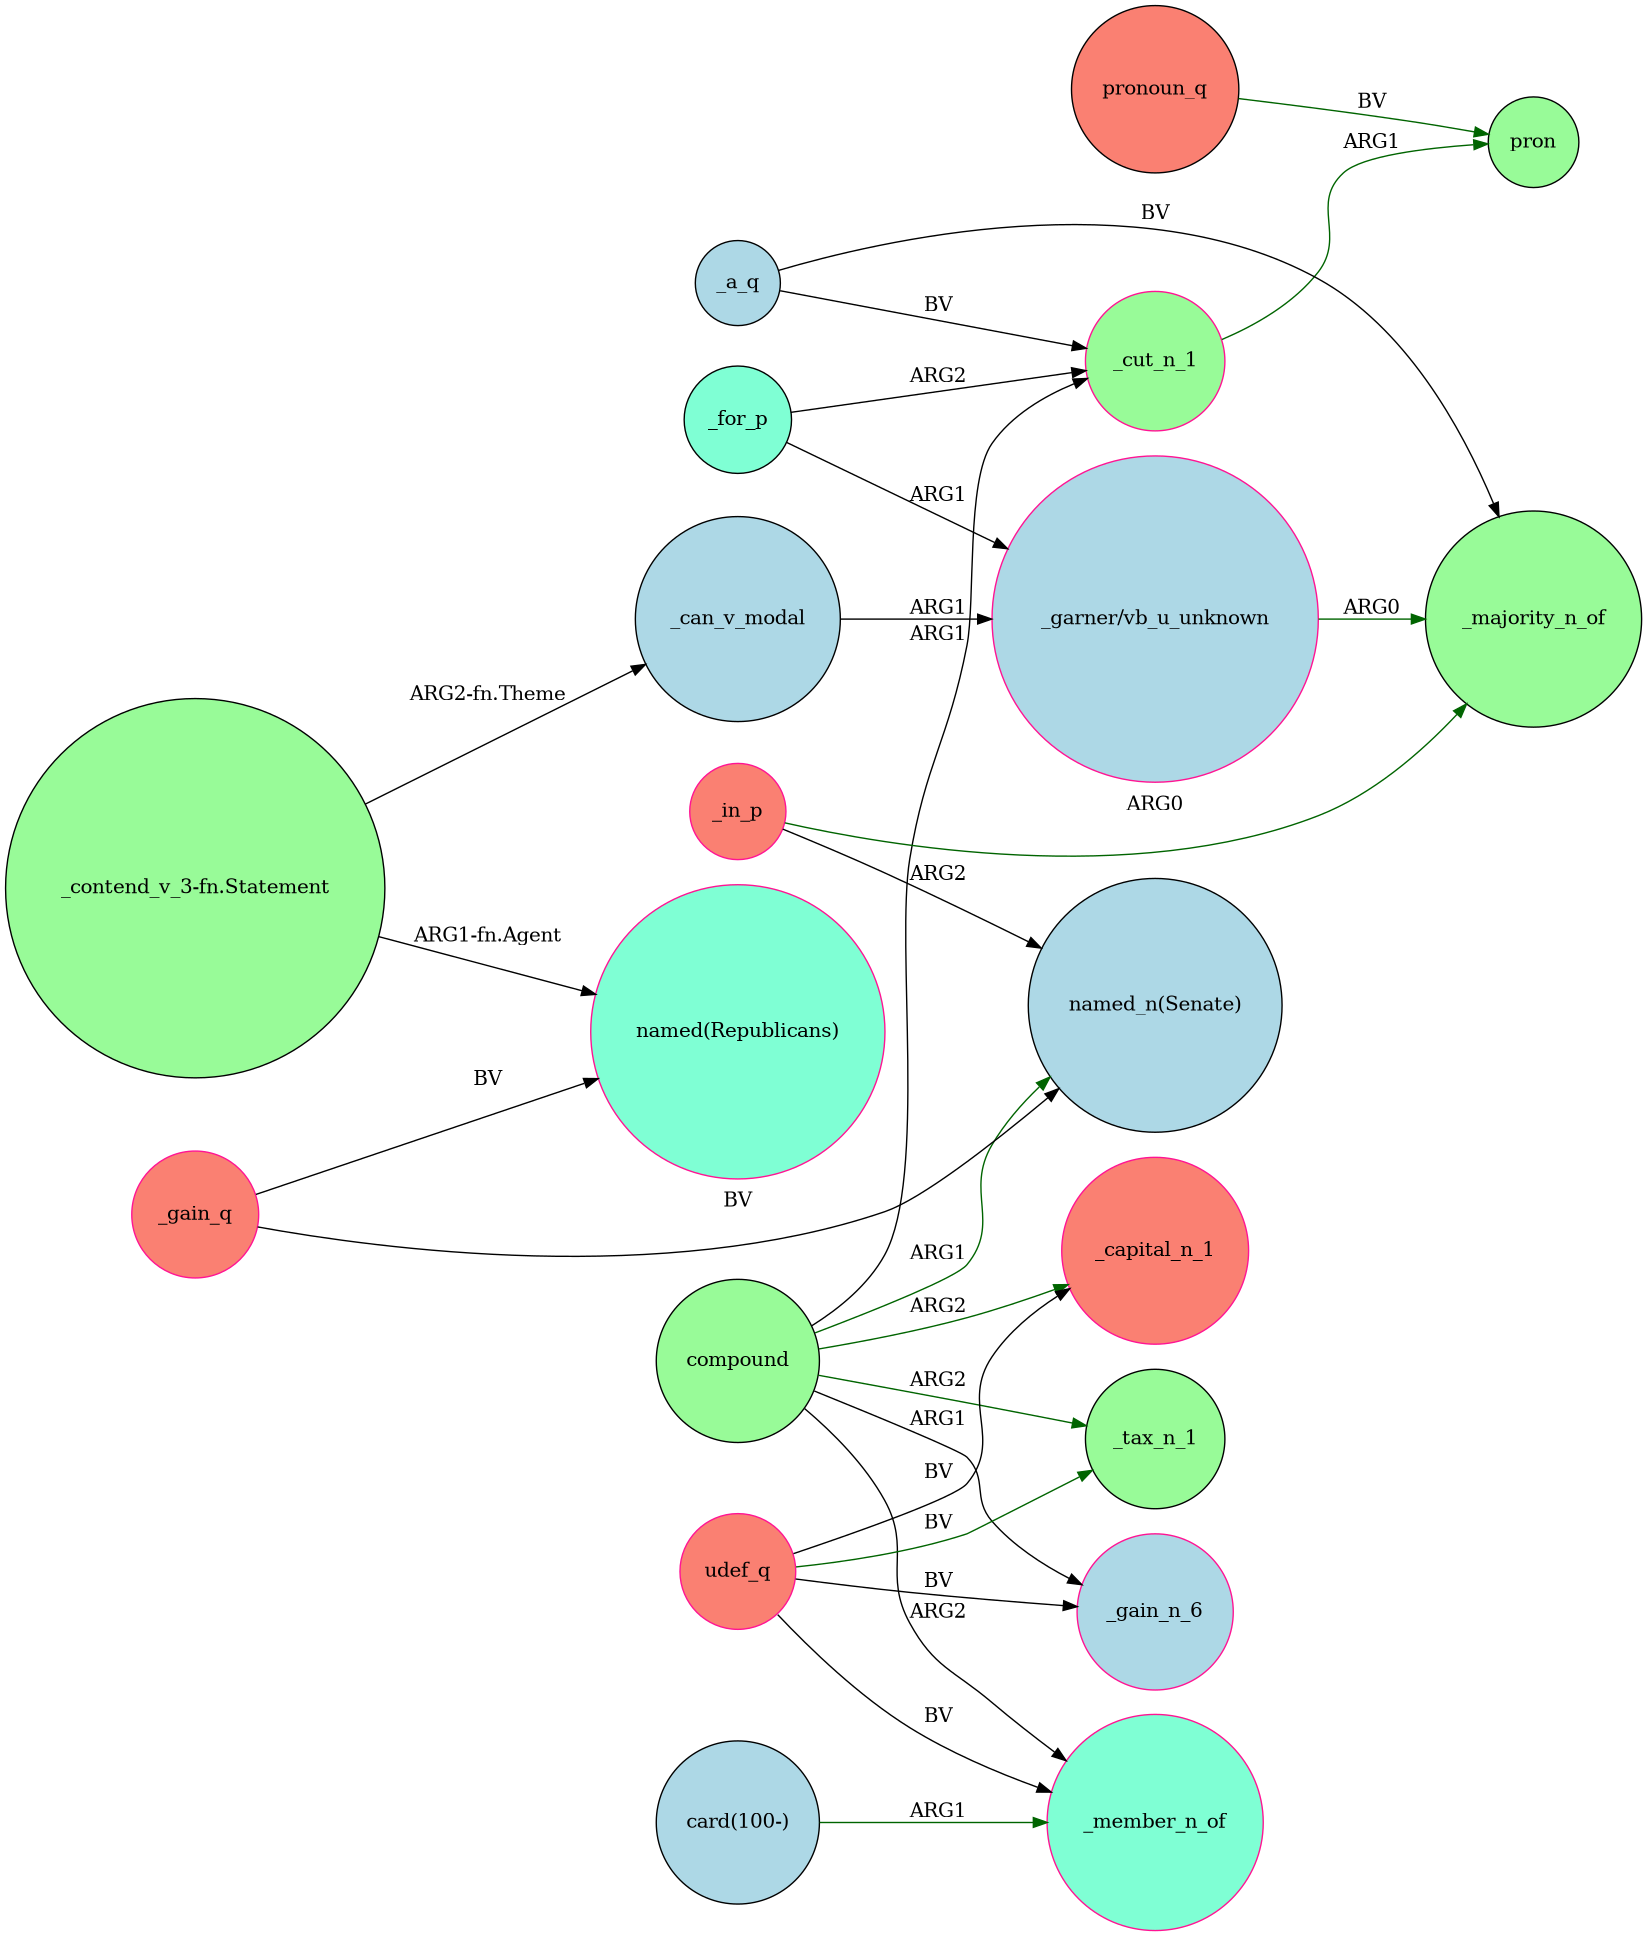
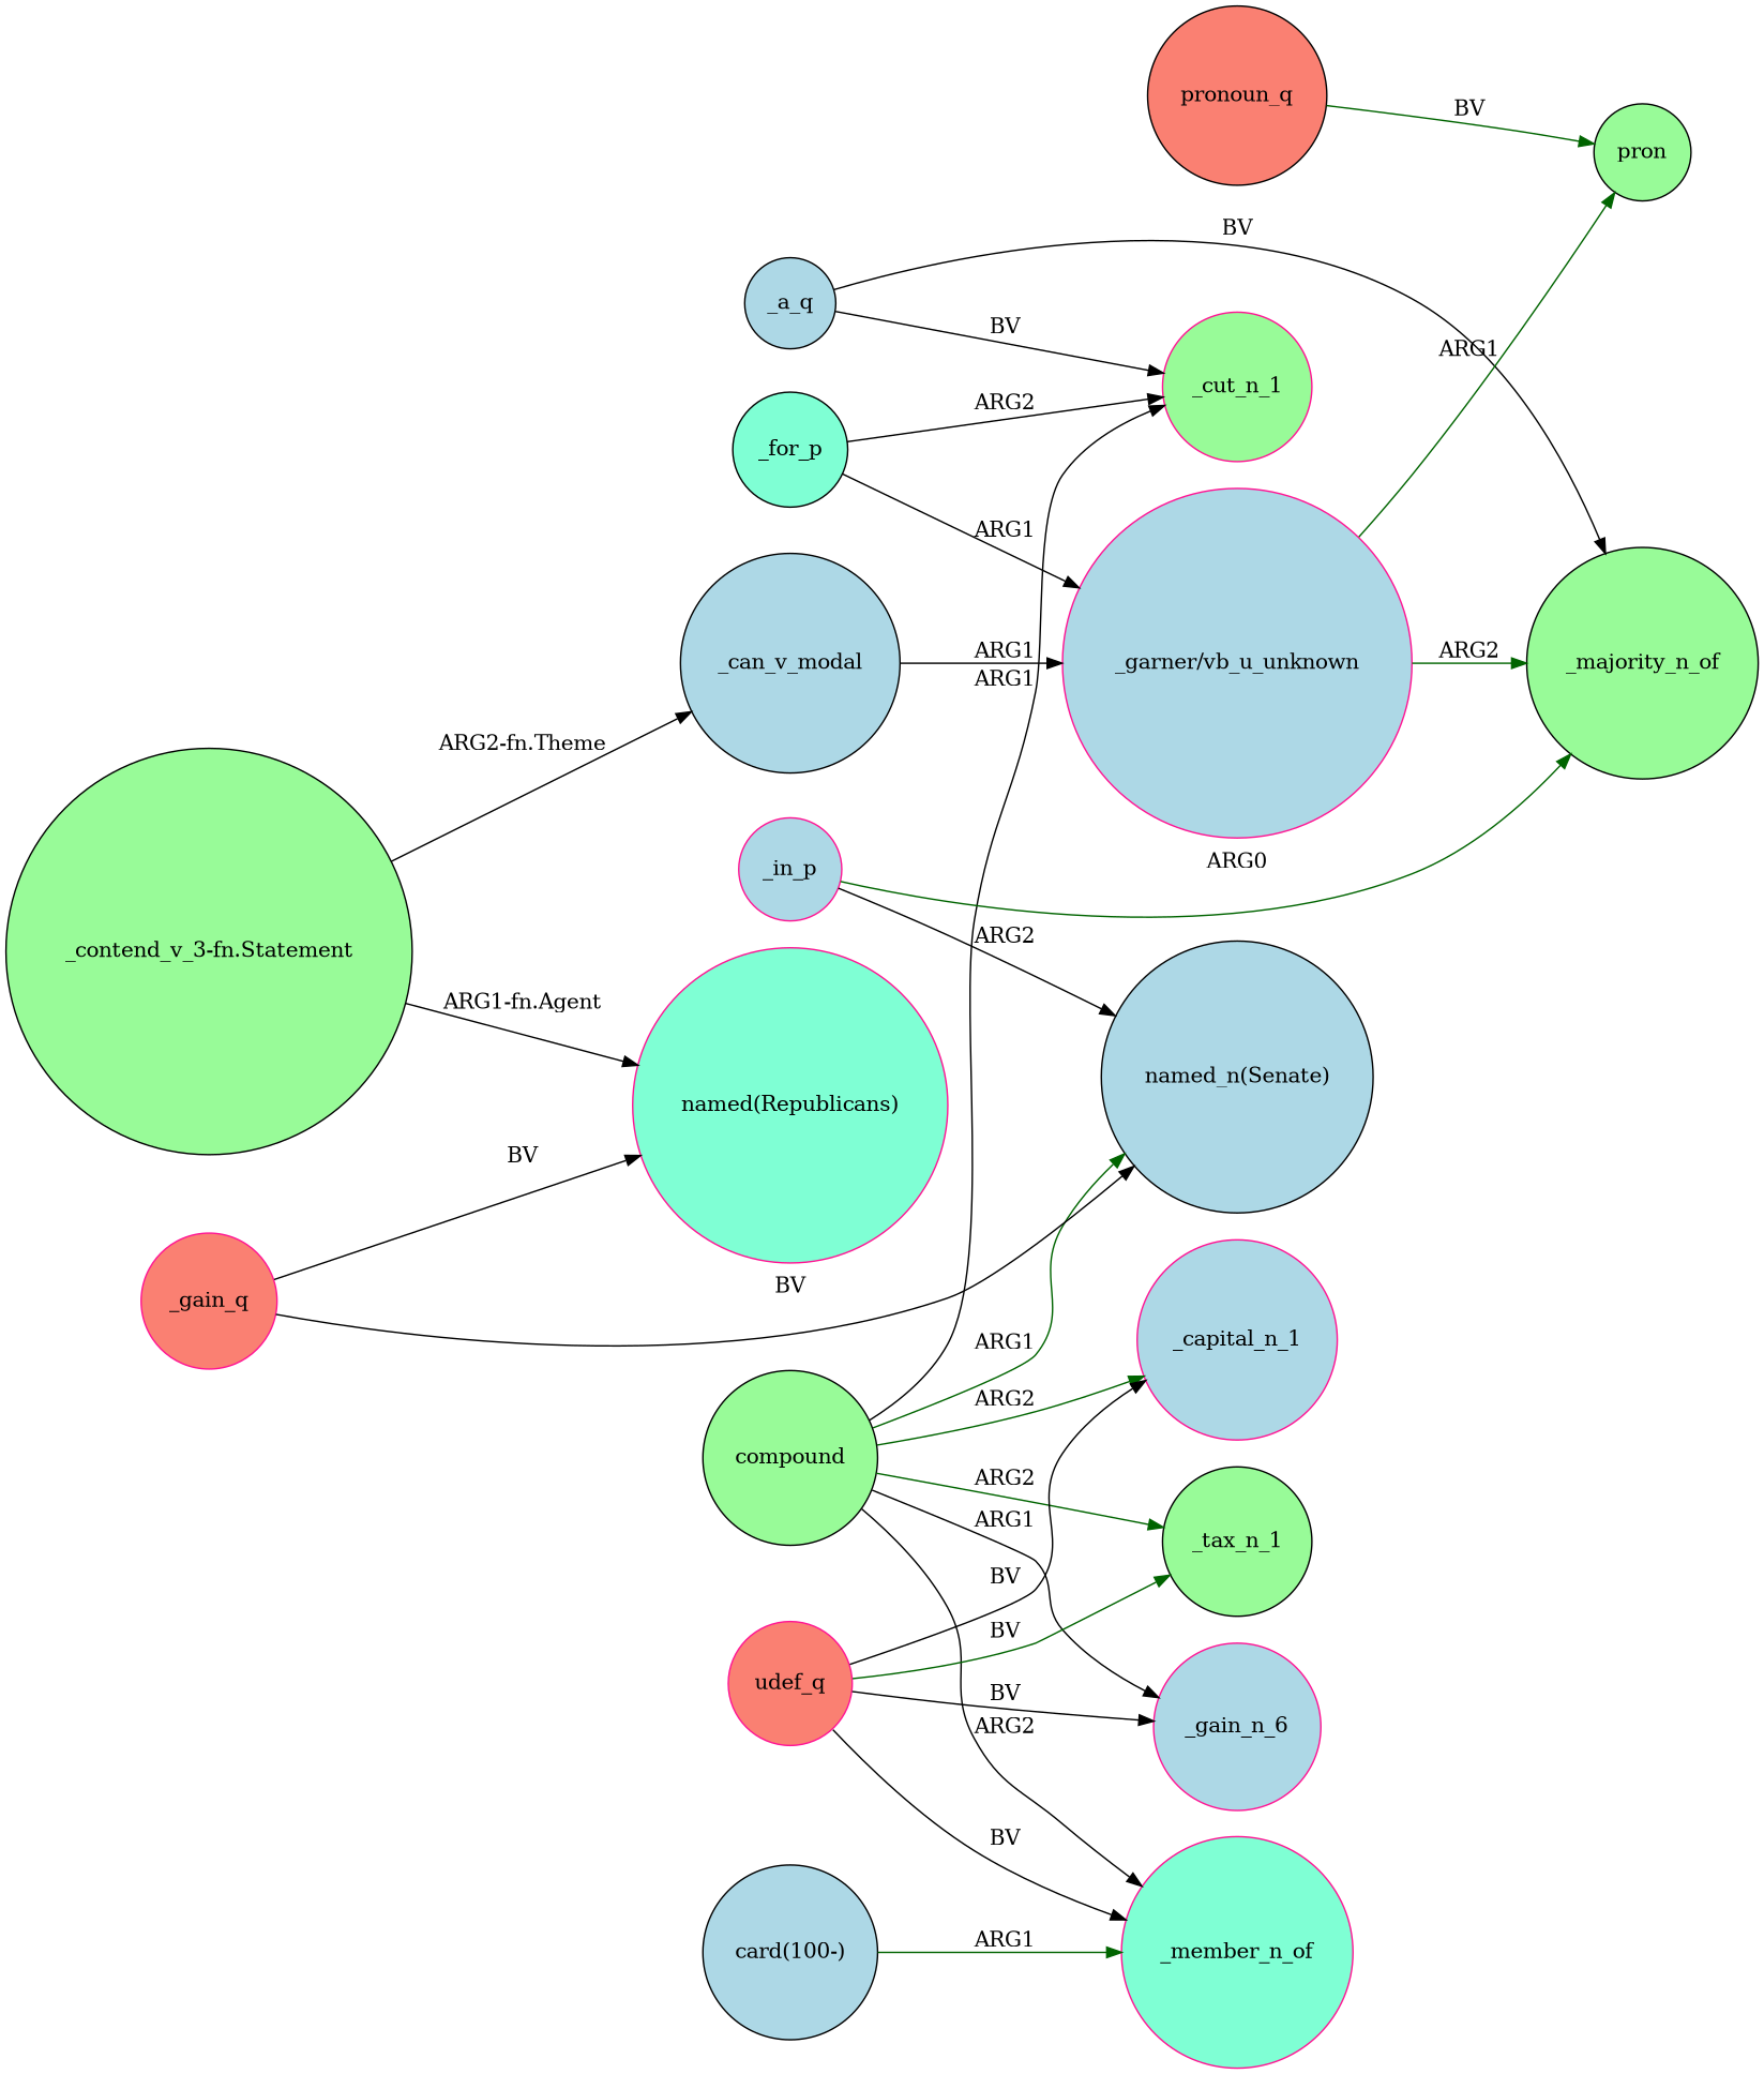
  digraph {
    rankdir=LR
    node [color=black fillcolor=lightblue shape=circle style=filled]
    edge [color=black]
    _cut_n_1 [color=deeppink fillcolor=palegreen]
    _a_q
    _majority_n_of [fillcolor=palegreen]
    compound [fillcolor=palegreen]
-   _capital_n_1 [color=deeppink fillcolor=salmon]
+   _capital_n_1 [color=deeppink]
    n6 [color=deeppink label=_gain_n_6]
    "named_n(Senate)"
    _member_n_of [color=deeppink fillcolor=aquamarine]
    _tax_n_1 [fillcolor=palegreen]
    _for_p [fillcolor=aquamarine]
    "_garner/vb_u_unknown" [color=deeppink]
    pron [fillcolor=palegreen]
    udef_q [color=deeppink fillcolor=salmon]
    _can_v_modal
-   _in_p [color=deeppink fillcolor=salmon]
+   _in_p [color=deeppink]
    n16 [fillcolor=palegreen label="_contend_v_3-fn.Statement"]
    "named(Republicans)" [color=deeppink fillcolor=aquamarine]
    n18 [color=deeppink fillcolor=salmon label=_gain_q]
    pronoun_q [fillcolor=salmon]
    "card(100-)"
    _a_q -> _cut_n_1 [label=BV]
    _a_q -> _majority_n_of [label=BV]
    compound -> _cut_n_1 [label=ARG1]
    compound -> _capital_n_1 [color=darkgreen label=ARG2]
    compound -> n6 [label=ARG1]
    compound -> "named_n(Senate)" [color=darkgreen label=ARG1]
    compound -> _member_n_of [label=ARG2]
    compound -> _tax_n_1 [color=darkgreen label=ARG2]
    _for_p -> _cut_n_1 [label=ARG2]
    _for_p -> "_garner/vb_u_unknown" [label=ARG1]
-   "_garner/vb_u_unknown" -> _majority_n_of [color=darkgreen label=ARG0]
-   _cut_n_1 -> pron [color=darkgreen label=ARG1]
+   "_garner/vb_u_unknown" -> _majority_n_of [color=darkgreen label=ARG2]
+   "_garner/vb_u_unknown" -> pron [color=darkgreen label=ARG1]
    udef_q -> _capital_n_1 [label=BV]
    udef_q -> n6 [label=BV]
    udef_q -> _member_n_of [label=BV]
    udef_q -> _tax_n_1 [color=darkgreen label=BV]
    _can_v_modal -> "_garner/vb_u_unknown" [label=ARG1]
    _in_p -> _majority_n_of [color=darkgreen label=ARG0]
    _in_p -> "named_n(Senate)" [label=ARG2]
    n16 -> _can_v_modal [label="ARG2-fn.Theme"]
    n16 -> "named(Republicans)" [label="ARG1-fn.Agent"]
    n18 -> "named_n(Senate)" [label=BV]
    n18 -> "named(Republicans)" [label=BV]
    pronoun_q -> pron [color=darkgreen label=BV]
    "card(100-)" -> _member_n_of [color=darkgreen label=ARG1]
  }
